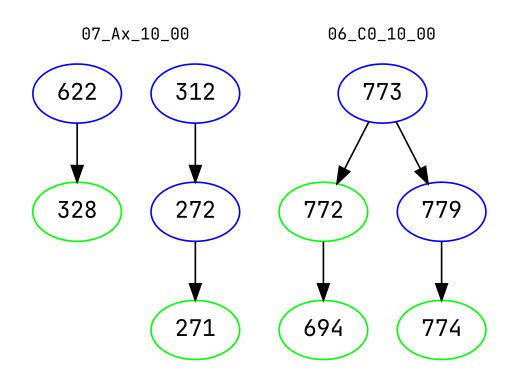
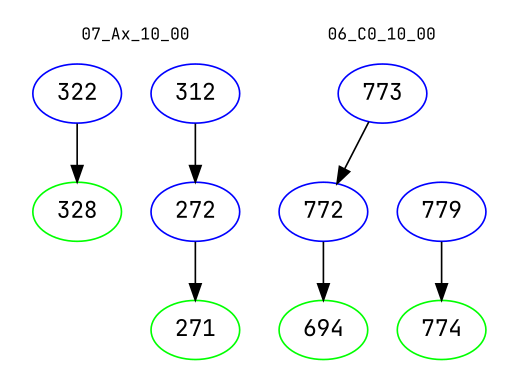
  digraph {
    fontname="JetBrains Mono"
    node [color=blue fontname="JetBrains Mono"]
    edge [color=black fontname="JetBrains Mono"]
    n1 [label=312]
    n2 [label=272]
-   n3 [label=622]
+   n3 [label=322]
    n4 [color=green label=271]
    n5 [color=green label=328]
    n6 [label=773]
-   n7 [color=green label=772]
+   n7 [label=772]
    n8 [label=779]
    n9 [color=green label=694]
    n10 [color=green label=774]
    subgraph cluster_1 {
      color=white
      fontsize=10
      label="07_Ax_10_00"
      n1
      n2
      n3
      n4
      n5
    }
    subgraph cluster_2 {
      color=white
      fontsize=10
      label="06_C0_10_00"
      n6
      n7
      n8
      n9
      n10
    }
    n1 -> n2
    n2 -> n4
    n3 -> n5
    n6 -> n7
-   n6 -> n8
    n7 -> n9
    n8 -> n10
  }
